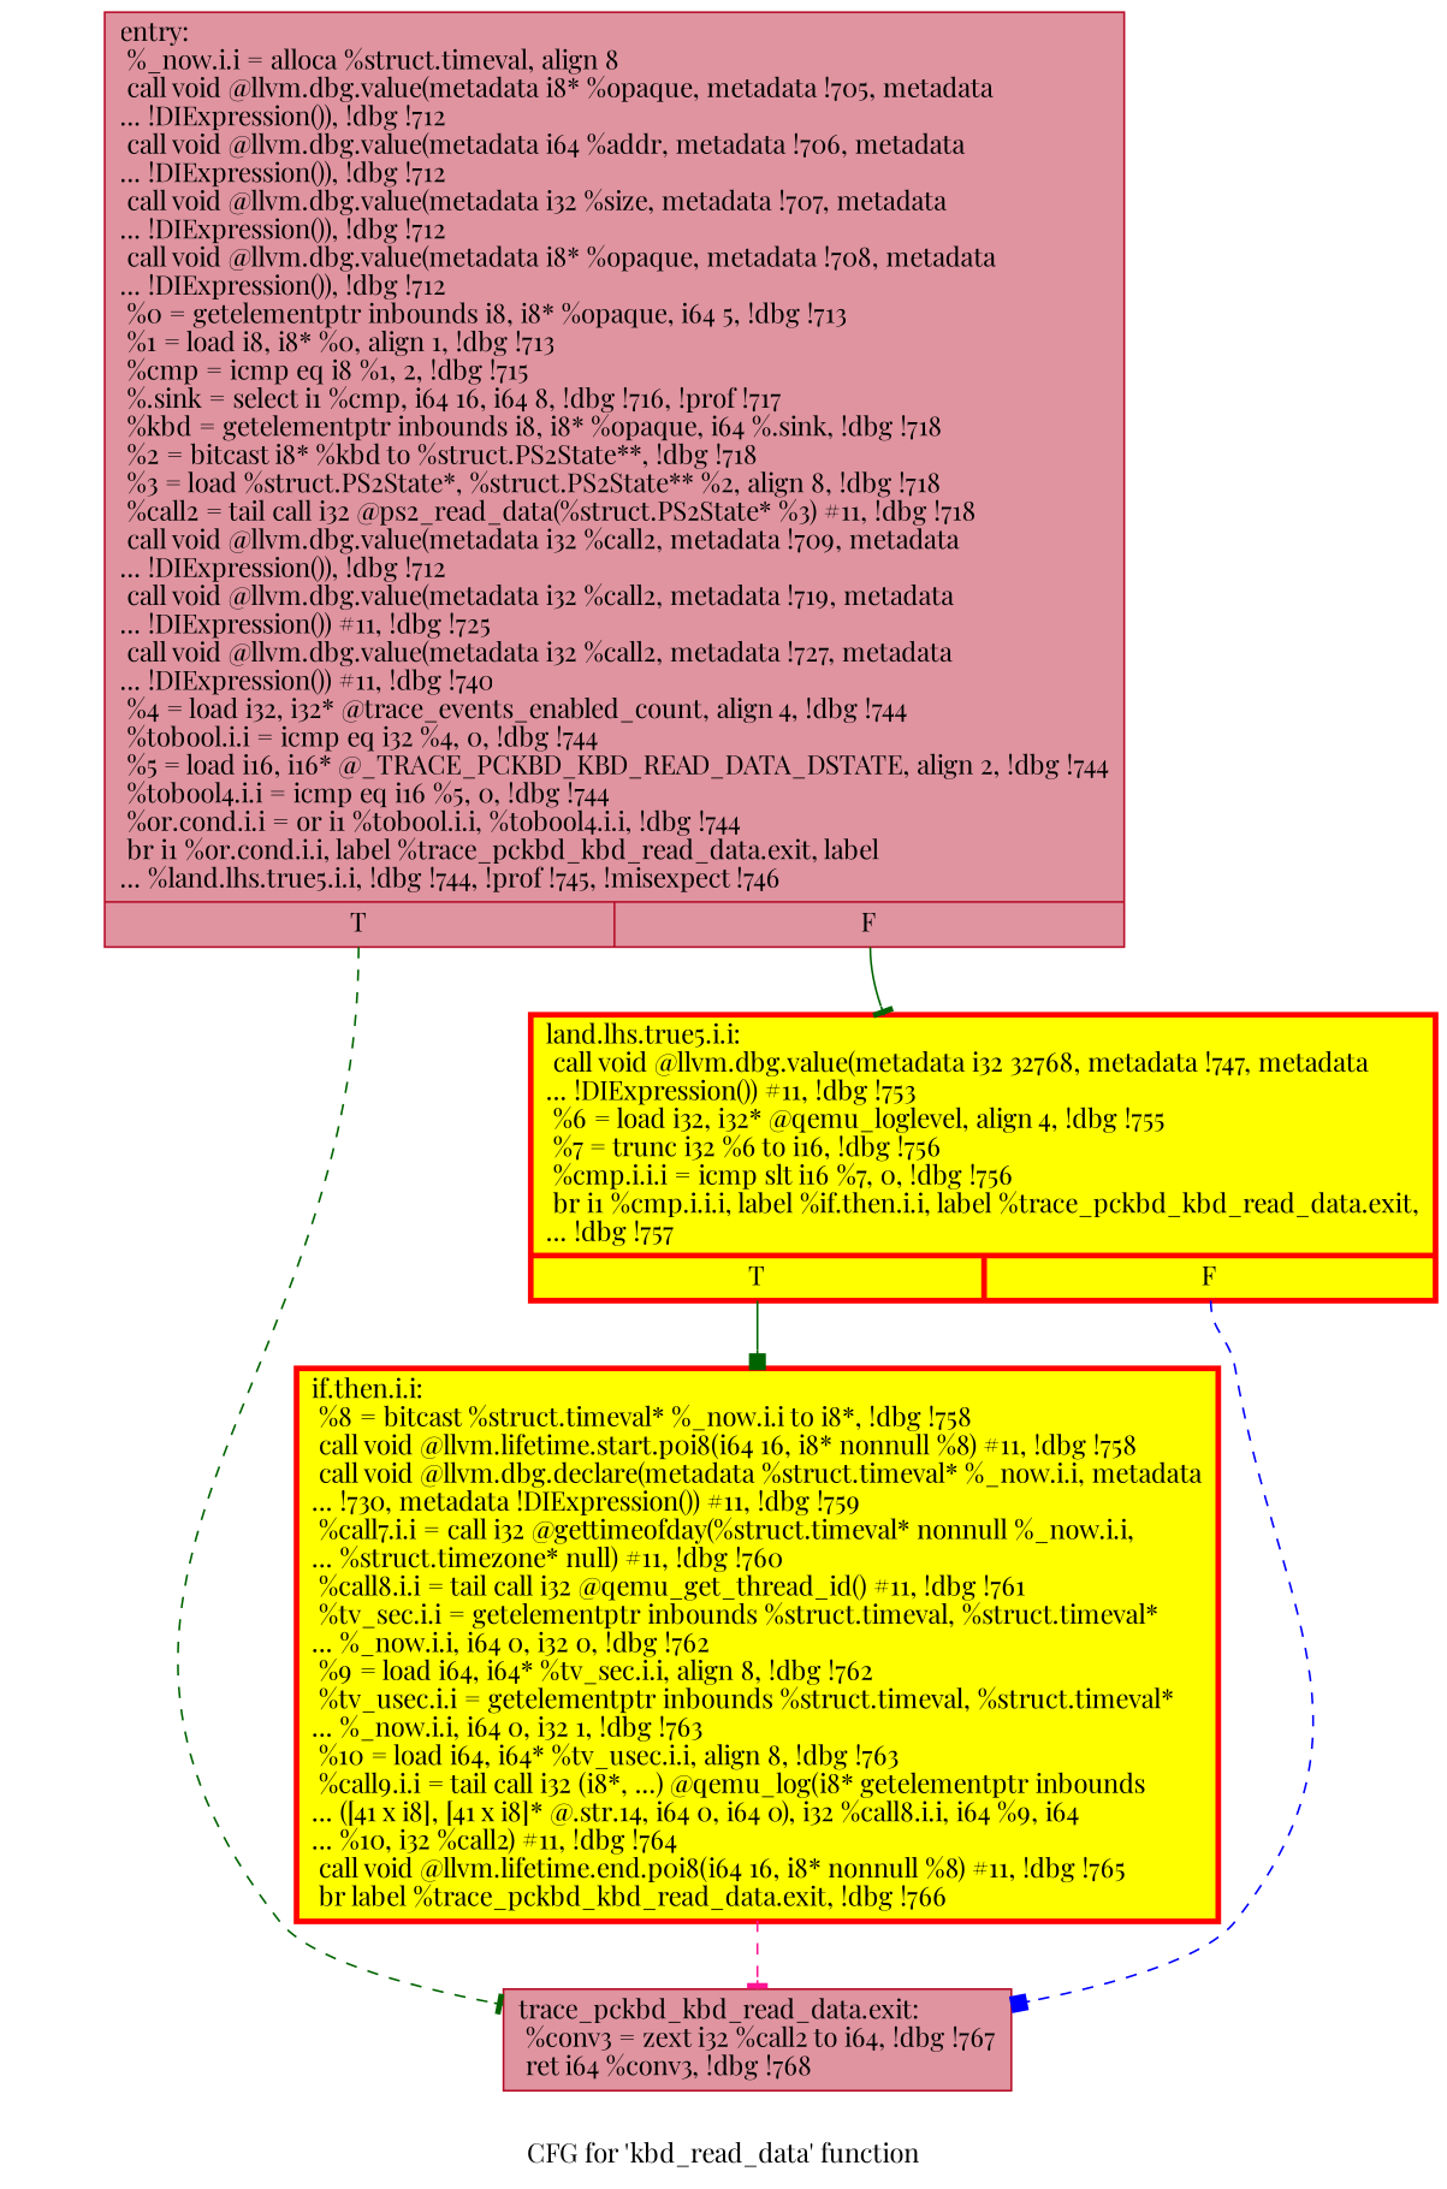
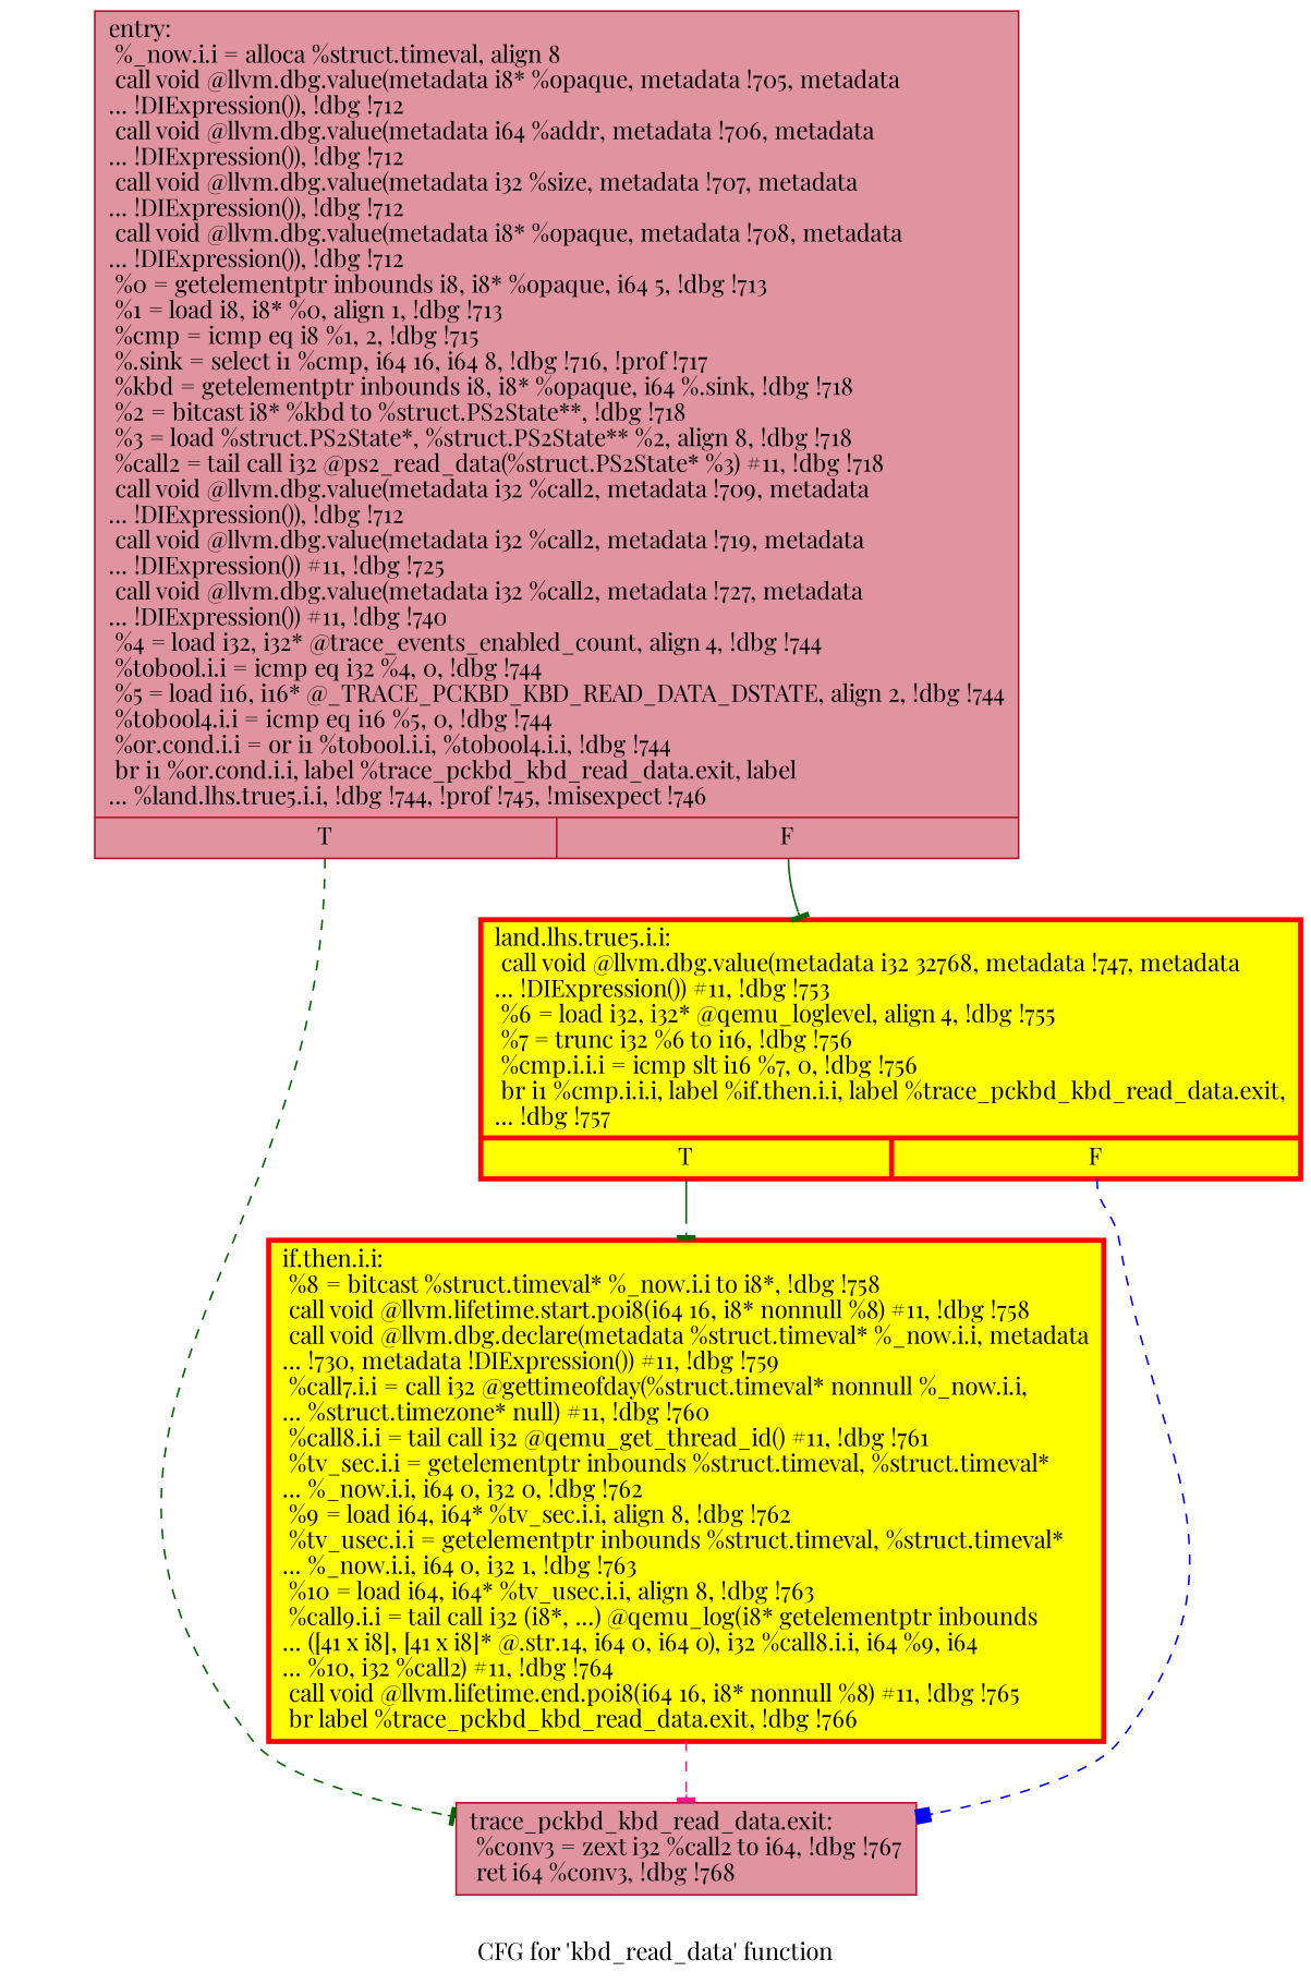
  digraph {
    label="CFG for 'kbd_read_data' function"
    fontname="Playfair Display"
    node [color="#b70d28ff" fillcolor="#b70d2870" shape=record style=filled fontname="Playfair Display"]
    edge [tailport=s0 color=darkgreen style=dashed arrowhead=tee fontname="Playfair Display"]
    n1 [label="{entry:\l  %_now.i.i = alloca %struct.timeval, align 8\l  call void @llvm.dbg.value(metadata i8* %opaque, metadata !705, metadata\l... !DIExpression()), !dbg !712\l  call void @llvm.dbg.value(metadata i64 %addr, metadata !706, metadata\l... !DIExpression()), !dbg !712\l  call void @llvm.dbg.value(metadata i32 %size, metadata !707, metadata\l... !DIExpression()), !dbg !712\l  call void @llvm.dbg.value(metadata i8* %opaque, metadata !708, metadata\l... !DIExpression()), !dbg !712\l  %0 = getelementptr inbounds i8, i8* %opaque, i64 5, !dbg !713\l  %1 = load i8, i8* %0, align 1, !dbg !713\l  %cmp = icmp eq i8 %1, 2, !dbg !715\l  %.sink = select i1 %cmp, i64 16, i64 8, !dbg !716, !prof !717\l  %kbd = getelementptr inbounds i8, i8* %opaque, i64 %.sink, !dbg !718\l  %2 = bitcast i8* %kbd to %struct.PS2State**, !dbg !718\l  %3 = load %struct.PS2State*, %struct.PS2State** %2, align 8, !dbg !718\l  %call2 = tail call i32 @ps2_read_data(%struct.PS2State* %3) #11, !dbg !718\l  call void @llvm.dbg.value(metadata i32 %call2, metadata !709, metadata\l... !DIExpression()), !dbg !712\l  call void @llvm.dbg.value(metadata i32 %call2, metadata !719, metadata\l... !DIExpression()) #11, !dbg !725\l  call void @llvm.dbg.value(metadata i32 %call2, metadata !727, metadata\l... !DIExpression()) #11, !dbg !740\l  %4 = load i32, i32* @trace_events_enabled_count, align 4, !dbg !744\l  %tobool.i.i = icmp eq i32 %4, 0, !dbg !744\l  %5 = load i16, i16* @_TRACE_PCKBD_KBD_READ_DATA_DSTATE, align 2, !dbg !744\l  %tobool4.i.i = icmp eq i16 %5, 0, !dbg !744\l  %or.cond.i.i = or i1 %tobool.i.i, %tobool4.i.i, !dbg !744\l  br i1 %or.cond.i.i, label %trace_pckbd_kbd_read_data.exit, label\l... %land.lhs.true5.i.i, !dbg !744, !prof !745, !misexpect !746\l|{<s0>T|<s1>F}}"]
    n2 [label="{trace_pckbd_kbd_read_data.exit:                   \l  %conv3 = zext i32 %call2 to i64, !dbg !767\l  ret i64 %conv3, !dbg !768\l}"]
    n3 [color=red fillcolor=yellow label="{land.lhs.true5.i.i:                               \l  call void @llvm.dbg.value(metadata i32 32768, metadata !747, metadata\l... !DIExpression()) #11, !dbg !753\l  %6 = load i32, i32* @qemu_loglevel, align 4, !dbg !755\l  %7 = trunc i32 %6 to i16, !dbg !756\l  %cmp.i.i.i = icmp slt i16 %7, 0, !dbg !756\l  br i1 %cmp.i.i.i, label %if.then.i.i, label %trace_pckbd_kbd_read_data.exit,\l... !dbg !757\l|{<s0>T|<s1>F}}" penwidth=3.0]
    n4 [color=red fillcolor=yellow label="{if.then.i.i:                                      \l  %8 = bitcast %struct.timeval* %_now.i.i to i8*, !dbg !758\l  call void @llvm.lifetime.start.p0i8(i64 16, i8* nonnull %8) #11, !dbg !758\l  call void @llvm.dbg.declare(metadata %struct.timeval* %_now.i.i, metadata\l... !730, metadata !DIExpression()) #11, !dbg !759\l  %call7.i.i = call i32 @gettimeofday(%struct.timeval* nonnull %_now.i.i,\l... %struct.timezone* null) #11, !dbg !760\l  %call8.i.i = tail call i32 @qemu_get_thread_id() #11, !dbg !761\l  %tv_sec.i.i = getelementptr inbounds %struct.timeval, %struct.timeval*\l... %_now.i.i, i64 0, i32 0, !dbg !762\l  %9 = load i64, i64* %tv_sec.i.i, align 8, !dbg !762\l  %tv_usec.i.i = getelementptr inbounds %struct.timeval, %struct.timeval*\l... %_now.i.i, i64 0, i32 1, !dbg !763\l  %10 = load i64, i64* %tv_usec.i.i, align 8, !dbg !763\l  %call9.i.i = tail call i32 (i8*, ...) @qemu_log(i8* getelementptr inbounds\l... ([41 x i8], [41 x i8]* @.str.14, i64 0, i64 0), i32 %call8.i.i, i64 %9, i64\l... %10, i32 %call2) #11, !dbg !764\l  call void @llvm.lifetime.end.p0i8(i64 16, i8* nonnull %8) #11, !dbg !765\l  br label %trace_pckbd_kbd_read_data.exit, !dbg !766\l}" penwidth=3.0]
    n1 -> n2
    n1 -> n3 [tailport=s1 style=solid]
    n3 -> n2 [tailport=s1 color=blue arrowhead=box]
-   n3 -> n4 [style=solid arrowhead=box]
+   n3 -> n4 [style=solid]
    n4 -> n2 [color=deeppink tailport=""]
  }
